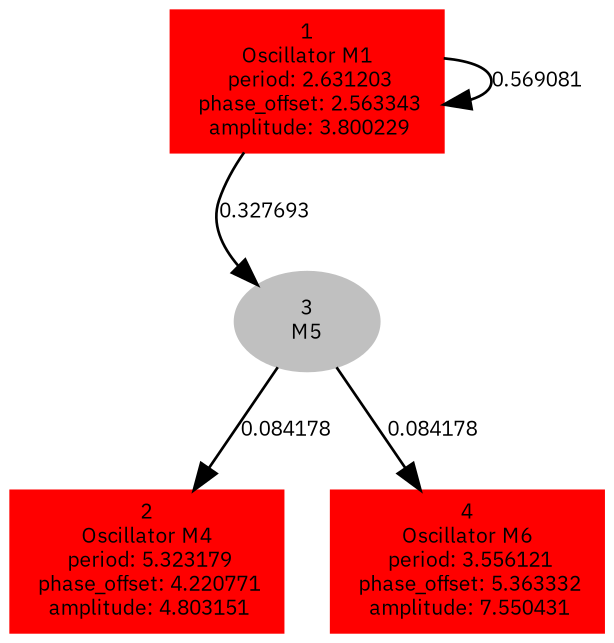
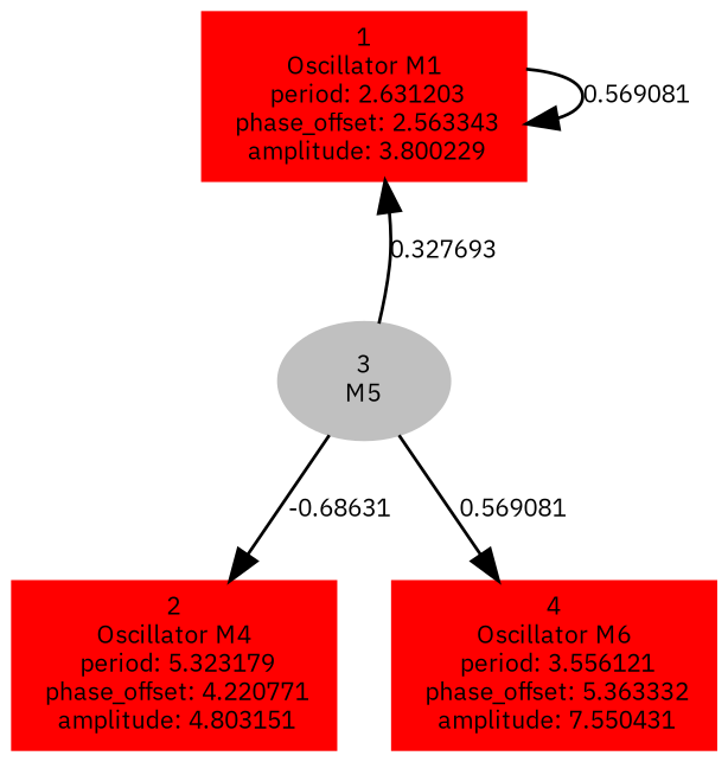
  digraph {
    fontname="IBM Plex Sans"
    forcelabels=true
    node [color=red fontname="IBM Plex Sans" fontsize=8 shape=box style=filled]
    edge [fontname="IBM Plex Sans" fontsize=8]
    n1 [label=<1<BR />Oscillator M1<BR /> period: 2.631203<BR /> phase_offset: 2.563343<BR /> amplitude: 3.800229>]
    n2 [label=<2<BR />Oscillator M4<BR /> period: 5.323179<BR /> phase_offset: 4.220771<BR /> amplitude: 4.803151>]
    n3 [color=grey label=<3<BR/>M5> shape=""]
    n4 [label=<4<BR />Oscillator M6<BR /> period: 3.556121<BR /> phase_offset: 5.363332<BR /> amplitude: 7.550431>]
    n1 -> n1 [label="0.569081 "]
-   n1 -> n3 [label="0.327693 "]
-   n3 -> n2 [label="0.084178 "]
-   n3 -> n4 [label="0.084178 "]
+   n3 -> n1 [label="0.327693 "]
+   n3 -> n2 [label="-0.68631 "]
+   n3 -> n4 [label="0.569081 "]
  }
